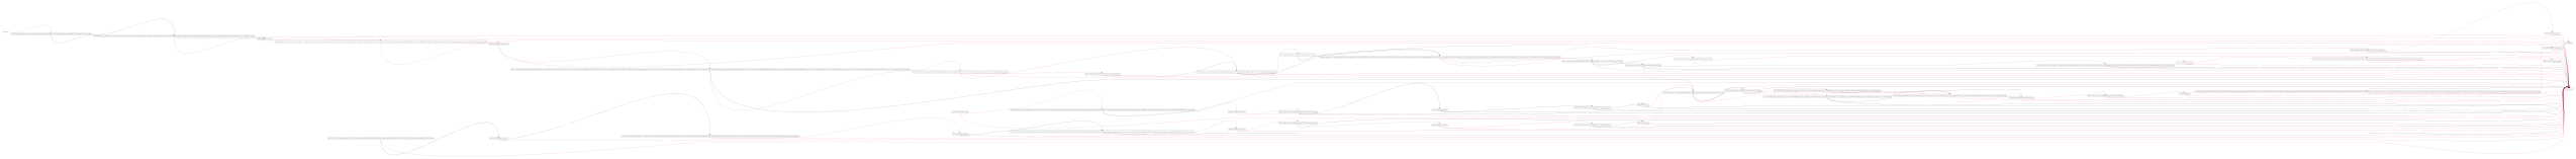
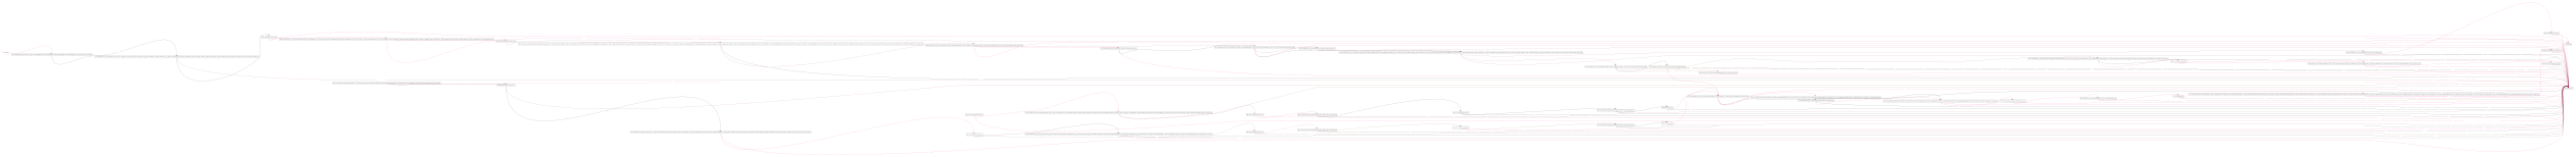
  digraph {
    fontname="Liberation Serif"
    rankdir=LR
    node [fontname="Liberation Serif" shape=record]
    edge [color=deeppink fontname="Liberation Serif" headport=n tailport=s]
    n1 [label=BB_textAlign131 shape=none]
    n2 [label="{4447: constant[undefined,v1]|4448: vardecl['ctx']|4449: vardecl['caretPadding']|4450: vardecl['tooltipWidth']|4451: vardecl['tooltipRectHeight']|4452: vardecl['tooltipHeight']|4453: vardecl['tooltipX']|4454: vardecl['tooltipY']}"]
    n3 [label="{4455: read-variable['this',v4,-]|4456: read-property[v4,'chart',v3]|4457: read-property[v3,'ctx',v2]|4458: \<property-non-null-undef\>[v4,'chart']|4459: write-variable[v2,'ctx']*|4460: read-variable['ctx',v6,-]|4461: read-variable['fontString',v8,v7]|4462: read-variable['this',v10,-]|4463: read-property[v10,'fontSize',v9]|4464: read-variable['this',v12,-]|4465: read-property[v12,'fontStyle',v11]|4466: read-variable['this',v14,-]|4467: read-property[v14,'fontFamily',v13]}"]
    n4 [label="{4468: call-fontString [v7,v8,v9,v11,v13,v5]}"]
    n5 [label="{4765: exceptional-return}"]
    n6 [label="{4469: write-property[v6,'font',v5]|4470: \<variable-non-null-undef\>['ctx']*|4471: read-variable['this',v16,-]|4472: constant[\"center\",v15]|4473: write-property[v16,'xAlign',v15]*|4474: read-variable['this',v18,-]|4475: constant[\"above\",v17]|4476: write-property[v18,'yAlign',v17]*|4477: read-variable['this',v20,-]|4478: constant[2.0,v19]|4479: write-property[v20,'caretPadding',v19]|4480: write-variable[v19,'caretPadding']*|4481: read-variable['ctx',v26,-]|4482: read-property[v26,'measureText',-]|4483: \<variable-non-null-undef\>['ctx']|4484: read-variable['this',v28,-]|4485: read-property[v28,'text',v27]}"]
    n7 [label="{4486: call-ctx.measureText [v26,'measureText',v27,v24]}"]
    n8 [label="{4487: read-property[v24,'width',v22]|4488: constant[2.0,v29]|4489: read-variable['this',v31,-]|4490: read-property[v31,'xPadding',v30]|4491: *[v29,v30,v23]|4492: +[v22,v23,v21]|4493: write-variable[v21,'tooltipWidth']*|4494: read-variable['this',v35,-]|4495: read-property[v35,'fontSize',v33]|4496: constant[2.0,v36]|4497: read-variable['this',v38,-]|4498: read-property[v38,'yPadding',v37]|4499: *[v36,v37,v34]|4500: +[v33,v34,v32]|4501: write-variable[v32,'tooltipRectHeight']*|4502: read-variable['tooltipRectHeight',v42,-]|4503: read-variable['this',v44,-]|4504: read-property[v44,'caretHeight',v43]|4505: +[v42,v43,v40]|4506: read-variable['caretPadding',v41,-]|4507: +[v40,v41,v39]|4508: write-variable[v39,'tooltipHeight']*|4509: read-variable['this',v50,-]|4510: read-property[v50,'x',v48]|4511: read-variable['tooltipWidth',v51,-]|4512: constant[2.0,v52]|4513: /[v51,v52,v49]|4514: +[v48,v49,v46]|4515: read-variable['this',v54,-]|4516: read-property[v54,'chart',v53]|4517: read-property[v53,'width',v47]|4518: \<property-non-null-undef\>[v54,'chart']|4519: \>[v46,v47,v45]|4520: if[v45](true-block:1241,false-block:1242)}"]
    n9 [label="{4524: read-variable['this',v60,-]|4525: read-property[v60,'x',v58]|4526: read-variable['tooltipWidth',v61,-]|4527: constant[2.0,v62]|4528: /[v61,v62,v59]|4529: -[v58,v59,v56]|4530: constant[0.0,v57]|4531: \<[v56,v57,v55]|4532: if[v55](true-block:1243,false-block:1244)}"]
    n10 [label="{4536: read-variable['this',v60,-]|4537: read-property[v60,'y',v58]|4538: read-variable['tooltipHeight',v59,-]|4539: -[v58,v59,v56]|4540: constant[0.0,v57]|4541: \<[v56,v57,v55]|4542: if[v55](true-block:1245,false-block:1246)}"]
    n11 [label="{4533: read-variable['this',v64,-]|4534: constant[\"right\",v63]|4535: write-property[v64,'xAlign',v63]*}"]
    n12 [label="{4543: read-variable['this',v62,-]|4544: constant[\"below\",v61]|4545: write-property[v62,'yAlign',v61]*}"]
    n13 [label="{4546: read-variable['this',v64,-]|4547: read-property[v64,'x',v62]|4548: read-variable['tooltipWidth',v65,-]|4549: constant[2.0,v66]|4550: /[v65,v66,v63]|4551: -[v62,v63,v61]|4552: write-variable[v61,'tooltipX']*|4553: read-variable['this',v70,-]|4554: read-property[v70,'y',v68]|4555: read-variable['tooltipHeight',v69,-]|4556: -[v68,v69,v67]|4557: write-variable[v67,'tooltipY']*|4558: read-variable['ctx',v72,-]|4559: read-variable['this',v73,-]|4560: read-property[v73,'fillColor',v71]|4561: write-property[v72,'fillStyle',v71]|4562: \<variable-non-null-undef\>['ctx']*|4563: read-variable['this',v75,-]|4564: read-property[v75,'custom',v74]|4565: if[v74](true-block:1247,false-block:1248)}"]
    n14 [label="{4566: read-variable['this',v77,-]|4567: read-property[v77,'custom',-]|4568: read-variable['this',v78,-]}"]
    n15 [label="{4569: read-variable['this',v77,-]|4570: read-property[v77,'yAlign',v76]|4571: constant[\"above\",v78]|4572: ==[v76,v78,v79]|4573: if[v79](true-block:1251,false-block:1252)}"]
    n16 [label="{4574: call-this.custom [v77,'custom',v78,-]*}"]
    n17 [label="{4580: read-variable['ctx',v81,-]|4581: read-property[v81,'beginPath',-]|4582: \<variable-non-null-undef\>['ctx']}"]
    n18 [label="{4583: constant[\"below\",v78]|4584: ==[v76,v78,v79]|4585: if[v79](true-block:1264,false-block:1250)}"]
    n19 [label="{4764: return[v1]}"]
    n20 [label="{4575: read-variable['this',v81,-]|4576: read-property[v81,'xAlign',v80]|4577: constant[\"left\",v82]|4578: ==[v80,v82,v83]|4579: if[v83](true-block:1277,false-block:1278)}"]
    n21 [label="{4637: read-variable['this',v127,-]|4638: read-property[v127,'y',v125]|4639: read-variable['caretPadding',v126,-]|4640: +[v125,v126,v123]|4641: read-variable['this',v128,-]|4642: read-property[v128,'caretHeight',v124]|4643: +[v123,v124,v122]|4644: write-variable[v122,'tooltipY']*|4645: read-variable['ctx',v130,-]|4646: read-property[v130,'beginPath',-]|4647: \<variable-non-null-undef\>['ctx']}"]
    n22 [label="{4707: read-variable['this',v89,-]|4708: read-property[v89,'x',v87]|4709: read-variable['tooltipWidth',v88,-]|4710: -[v87,v88,v85]|4711: read-variable['this',v92,-]|4712: read-property[v92,'cornerRadius',v90]|4713: read-variable['this',v93,-]|4714: read-property[v93,'caretHeight',v91]|4715: +[v90,v91,v86]|4716: +[v85,v86,v84]|4717: write-variable[v84,'tooltipX']*}"]
    n23 [label="{4718: constant[\"right\",v82]|4719: ==[v80,v82,v83]|4720: if[v83](true-block:1279,false-block:1276)}"]
    n24 [label="{4648: call-ctx.beginPath [v130,'beginPath',-]*}"]
    n25 [label="{4699: read-variable['drawRoundedRectangle',v85,v84]|4700: read-variable['ctx',v86,-]|4701: read-variable['tooltipX',v87,-]|4702: read-variable['tooltipY',v88,-]|4703: read-variable['tooltipWidth',v89,-]|4704: read-variable['tooltipRectHeight',v90,-]|4705: read-variable['this',v92,-]|4706: read-property[v92,'cornerRadius',v91]}"]
-   n26 [label="{4721: read-variable['this',v97,-]|4722: read-property[v97,'x',v95]|4723: read-variable['this',v100,-]|4724: read-property[v100,'cornerRadius',v98]|4725: read-variable['this',v101,-]|4726: read-property[v101,'caretHeight',v99]|4727: +[v98,v99,v96]|4728: -[v95,v96,v94]|4729: write-variable[v94,'tooltipX']*}"]
    n27 [label="{4730: call-drawRoundedRectangle [v84,v85,v86,v87,v88,v89,v90,v91,-]*}"]
    n28 [label="{4587: read-variable['ctx',v83,-]|4588: read-property[v83,'moveTo',-]|4589: \<variable-non-null-undef\>['ctx']|4590: read-variable['this',v85,-]|4591: read-property[v85,'x',v84]|4592: read-variable['this',v89,-]|4593: read-property[v89,'y',v87]|4594: read-variable['caretPadding',v88,-]|4595: -[v87,v88,v86]}"]
    n29 [label="{4596: call-ctx.moveTo [v83,'moveTo',v84,v86,-]*}"]
    n30 [label="{4649: read-variable['ctx',v132,-]|4650: read-property[v132,'moveTo',-]|4651: \<variable-non-null-undef\>['ctx']|4652: read-variable['this',v134,-]|4653: read-property[v134,'x',v133]|4654: read-variable['this',v138,-]|4655: read-property[v138,'y',v136]|4656: read-variable['caretPadding',v137,-]|4657: +[v136,v137,v135]}"]
    n31 [label="{4597: read-variable['ctx',v91,-]|4598: read-property[v91,'lineTo',-]|4599: \<variable-non-null-undef\>['ctx']|4600: read-variable['this',v95,-]|4601: read-property[v95,'x',v93]|4602: read-variable['this',v96,-]|4603: read-property[v96,'caretHeight',v94]|4604: +[v93,v94,v92]|4605: read-variable['this',v100,-]|4606: read-property[v100,'y',v98]|4607: read-variable['caretPadding',v101,-]|4608: read-variable['this',v103,-]|4609: read-property[v103,'caretHeight',v102]|4610: +[v101,v102,v99]|4611: -[v98,v99,v97]}"]
    n32 [label="{4612: call-ctx.lineTo [v91,'lineTo',v92,v97,-]*}"]
    n33 [label="{4613: read-variable['ctx',v105,-]|4614: read-property[v105,'lineTo',-]|4615: \<variable-non-null-undef\>['ctx']|4616: read-variable['this',v109,-]|4617: read-property[v109,'x',v107]|4618: read-variable['this',v110,-]|4619: read-property[v110,'caretHeight',v108]|4620: -[v107,v108,v106]|4621: read-variable['this',v114,-]|4622: read-property[v114,'y',v112]|4623: read-variable['caretPadding',v115,-]|4624: read-variable['this',v117,-]|4625: read-property[v117,'caretHeight',v116]|4626: +[v115,v116,v113]|4627: -[v112,v113,v111]}"]
    n34 [label="{4628: call-ctx.lineTo [v105,'lineTo',v106,v111,-]*}"]
    n35 [label="{4629: read-variable['ctx',v119,-]|4630: read-property[v119,'closePath',-]|4631: \<variable-non-null-undef\>['ctx']}"]
    n36 [label="{4632: call-ctx.closePath [v119,'closePath',-]*}"]
    n37 [label="{4633: read-variable['ctx',v121,-]|4634: read-property[v121,'fill',-]|4635: \<variable-non-null-undef\>['ctx']}"]
    n38 [label="{4636: call-ctx.fill [v121,'fill',-]*}"]
    n39 [label="{4658: call-ctx.moveTo [v132,'moveTo',v133,v135,-]*}"]
    n40 [label="{4674: call-ctx.lineTo [v140,'lineTo',v141,v146,-]*}"]
    n41 [label="{4675: read-variable['ctx',v154,-]|4676: read-property[v154,'lineTo',-]|4677: \<variable-non-null-undef\>['ctx']|4678: read-variable['this',v158,-]|4679: read-property[v158,'x',v156]|4680: read-variable['this',v159,-]|4681: read-property[v159,'caretHeight',v157]|4682: -[v156,v157,v155]|4683: read-variable['this',v165,-]|4684: read-property[v165,'y',v163]|4685: read-variable['caretPadding',v164,-]|4686: +[v163,v164,v161]|4687: read-variable['this',v166,-]|4688: read-property[v166,'caretHeight',v162]|4689: +[v161,v162,v160]}"]
    n42 [label="{4690: call-ctx.lineTo [v154,'lineTo',v155,v160,-]*}"]
    n43 [label="{4691: read-variable['ctx',v168,-]|4692: read-property[v168,'closePath',-]|4693: \<variable-non-null-undef\>['ctx']}"]
    n44 [label="{4694: call-ctx.closePath [v168,'closePath',-]*}"]
    n45 [label="{4695: read-variable['ctx',v170,-]|4696: read-property[v170,'fill',-]|4697: \<variable-non-null-undef\>['ctx']}"]
    n46 [label="{4698: call-ctx.fill [v170,'fill',-]*}"]
    n47 [label="{4731: read-variable['ctx',v94,-]|4732: read-property[v94,'fill',-]|4733: \<variable-non-null-undef\>['ctx']}"]
    n48 [label="{4734: call-ctx.fill [v94,'fill',-]*}"]
    n49 [label="{4735: read-variable['ctx',v96,-]|4736: read-variable['this',v97,-]|4737: read-property[v97,'textColor',v95]|4738: write-property[v96,'fillStyle',v95]|4739: \<variable-non-null-undef\>['ctx']*|4740: read-variable['ctx',v99,-]|4741: constant[\"center\",v98]|4742: write-property[v99,'textAlign',v98]|4743: \<variable-non-null-undef\>['ctx']*|4744: read-variable['ctx',v101,-]|4745: constant[\"middle\",v100]|4746: write-property[v101,'textBaseline',v100]|4747: \<variable-non-null-undef\>['ctx']*|4748: read-variable['ctx',v103,-]|4749: read-property[v103,'fillText',-]|4750: \<variable-non-null-undef\>['ctx']|4751: read-variable['this',v105,-]|4752: read-property[v105,'text',v104]|4753: read-variable['tooltipX',v107,-]|4754: read-variable['tooltipWidth',v109,-]|4755: constant[2.0,v110]|4756: /[v109,v110,v108]|4757: +[v107,v108,v106]|4758: read-variable['tooltipY',v112,-]|4759: read-variable['tooltipRectHeight',v114,-]|4760: constant[2.0,v115]|4761: /[v114,v115,v113]|4762: +[v112,v113,v111]}"]
    n50 [label="{4763: call-ctx.fillText [v103,'fillText',v104,v106,v111,-]*}"]
    n1 -> n2 [headlabel="    1235"]
    n2 -> n3 [color=black headlabel="      1236"]
    n3 -> n4 [color=black headlabel="      1237"]
    n3 -> n5 [color=brown headlabel="      1286"]
    n4 -> n5
    n4 -> n6 [headlabel="      1238"]
    n6 -> n5
    n6 -> n7 [headlabel="      1239"]
    n7 -> n5 [color=brown]
    n7 -> n8 [headlabel="      1240"]
    n8 -> n5 [color=black]
    n8 -> n9 [color=brown headlabel="      1242"]
    n9 -> n5
    n9 -> n10 [color=brown]
    n9 -> n11 [headlabel="      1243"]
    n10 -> n5
    n10 -> n12 [color=brown headlabel="      1245"]
    n10 -> n13 [color=black headlabel="      1246"]
    n11 -> n5
    n11 -> n10 [color=black]
    n12 -> n5 [color=brown]
    n12 -> n13 [color=brown]
    n13 -> n5 [color=brown]
    n13 -> n14 [color=brown headlabel="      1247"]
    n13 -> n15 [color=brown headlabel="      1248"]
    n14 -> n5 [color=black]
    n14 -> n16 [headlabel="      1249"]
    n15 -> n5 [color=brown]
    n15 -> n17 [color=brown headlabel="      1251"]
    n15 -> n18 [color=black headlabel="      1252"]
    n16 -> n5 [color=brown]
    n16 -> n19 [headlabel="      1285"]
    n17 -> n5
    n18 -> n5 [color=black]
    n18 -> n20 [color=brown headlabel="      1250"]
    n18 -> n21 [color=brown headlabel="      1264"]
    n20 -> n5
    n20 -> n22 [headlabel="      1277"]
    n20 -> n23 [color=black headlabel="      1278"]
    n21 -> n5 [color=black]
    n21 -> n24 [headlabel="      1265"]
    n22 -> n5 [color=black]
    n22 -> n25 [color=black headlabel="      1276"]
    n23 -> n5 [color=black]
    n23 -> n25
-   n23 -> n26 [color=brown headlabel="      1279"]
    n24 -> n5
    n24 -> n30 [headlabel="      1266"]
    n25 -> n5
    n25 -> n27 [headlabel="      1280"]
-   n26 -> n5 [color=black]
-   n26 -> n25
    n27 -> n5
    n27 -> n47 [headlabel="      1281"]
    n28 -> n5
    n28 -> n29 [color=black headlabel="      1255"]
    n29 -> n5 [color=brown]
    n29 -> n31 [color=black headlabel="      1256"]
    n30 -> n5
    n30 -> n39 [headlabel="      1267"]
    n31 -> n5
    n31 -> n32 [headlabel="      1257"]
    n32 -> n5 [color=brown]
    n32 -> n33 [color=black headlabel="      1258"]
    n33 -> n5 [color=black]
    n33 -> n34 [color=brown headlabel="      1259"]
    n34 -> n5 [color=brown]
    n34 -> n35 [headlabel="      1260"]
    n35 -> n5 [color=black]
    n35 -> n36 [color=brown headlabel="      1261"]
    n36 -> n5
    n36 -> n37 [color=brown headlabel="      1262"]
    n37 -> n5 [color=black]
    n37 -> n38 [color=black headlabel="      1263"]
    n38 -> n5 [color=brown]
    n38 -> n20
    n39 -> n5 [color=black]
    n40 -> n5
    n40 -> n41 [headlabel="      1270"]
    n41 -> n5 [color=brown]
    n41 -> n42 [color=brown headlabel="      1271"]
    n42 -> n5
    n42 -> n43 [headlabel="      1272"]
    n43 -> n5 [color=black]
    n43 -> n44 [color=black headlabel="      1273"]
    n44 -> n5 [color=black]
    n44 -> n45 [color=black headlabel="      1274"]
    n45 -> n5 [color=brown]
    n45 -> n46 [color=black headlabel="      1275"]
    n46 -> n5 [color=black]
    n46 -> n20 [color=brown]
    n47 -> n5 [color=brown]
    n47 -> n48 [headlabel="      1282"]
    n48 -> n5 [color=brown]
    n48 -> n49 [headlabel="      1283"]
    n49 -> n5
    n49 -> n50 [headlabel="      1284"]
    n50 -> n5
    n50 -> n19 [color=brown]
  }
